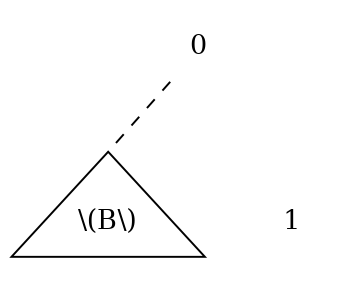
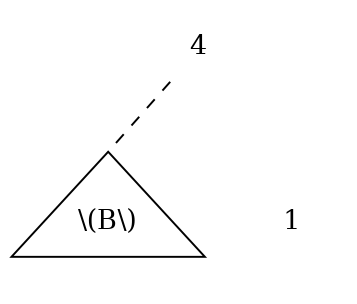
  graph {
    splines=false
    node [shape=none]
-   0
+   0 [label=4]
    n2 [height=1 label="\\(B\\)" shape=triangle]
    1
    0 -- n2 [headport=n style=dashed]
    0 -- 1 [style=invis]
  }
